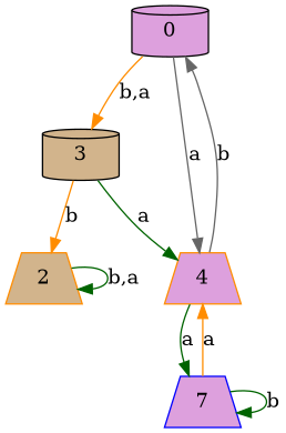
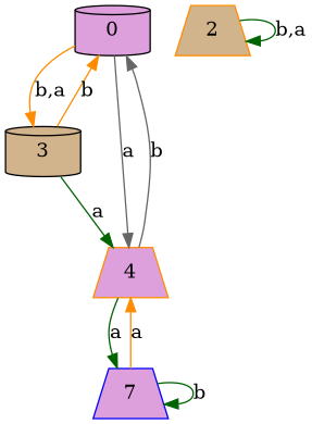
  digraph {
    d2tdocpreamble="\usetikzlibrary{automata}"
    d2tfigpreamble="\tikzstyle{every state}= [ draw=blue!50,very thick,fill=blue!20]  \tikzstyle{auto}= [fill=white]"
    ranksep=0.5
    node [color=black fillcolor=plum shape=trapezium style="state,filled"]
    edge [color=darkgreen lblstyle=auto topath="bend right"]
    n1 [label=0 shape=cylinder]
    n2 [fillcolor=tan label=3 shape=cylinder style="state, initial, accepting,filled"]
    n3 [color=darkorange label=4]
    n4 [color=blue label=7]
    n5 [color=darkorange fillcolor=tan label=2]
    n1 -> n2 [color=darkorange label="b,a"]
    n1 -> n3 [color=gray40 label=a]
-   n2 -> n5 [color=darkorange label=b]
+   n2 -> n1 [color=darkorange label=b]
    n2 -> n3 [label=a]
    n3 -> n1 [color=gray40 label=b]
    n3 -> n4 [label=a]
    n4 -> n3 [color=darkorange label=a]
    n4 -> n4 [label=b topath="loop above"]
    n5 -> n5 [label="b,a" topath="loop above"]
  }
